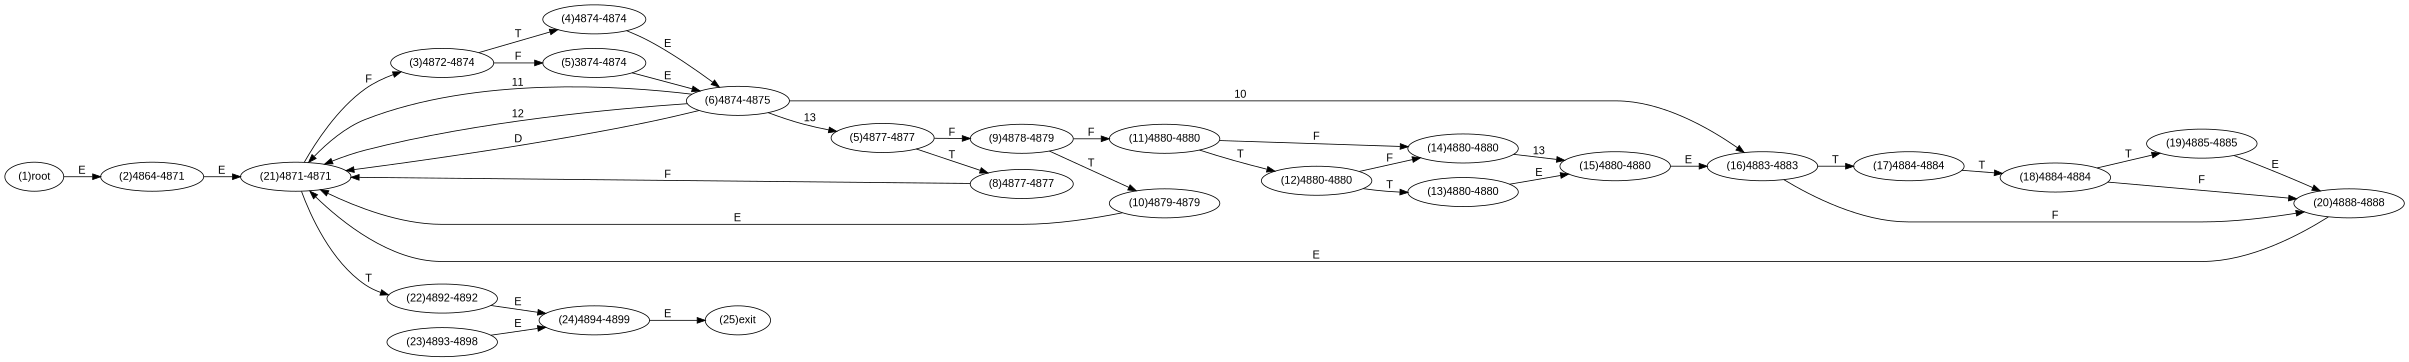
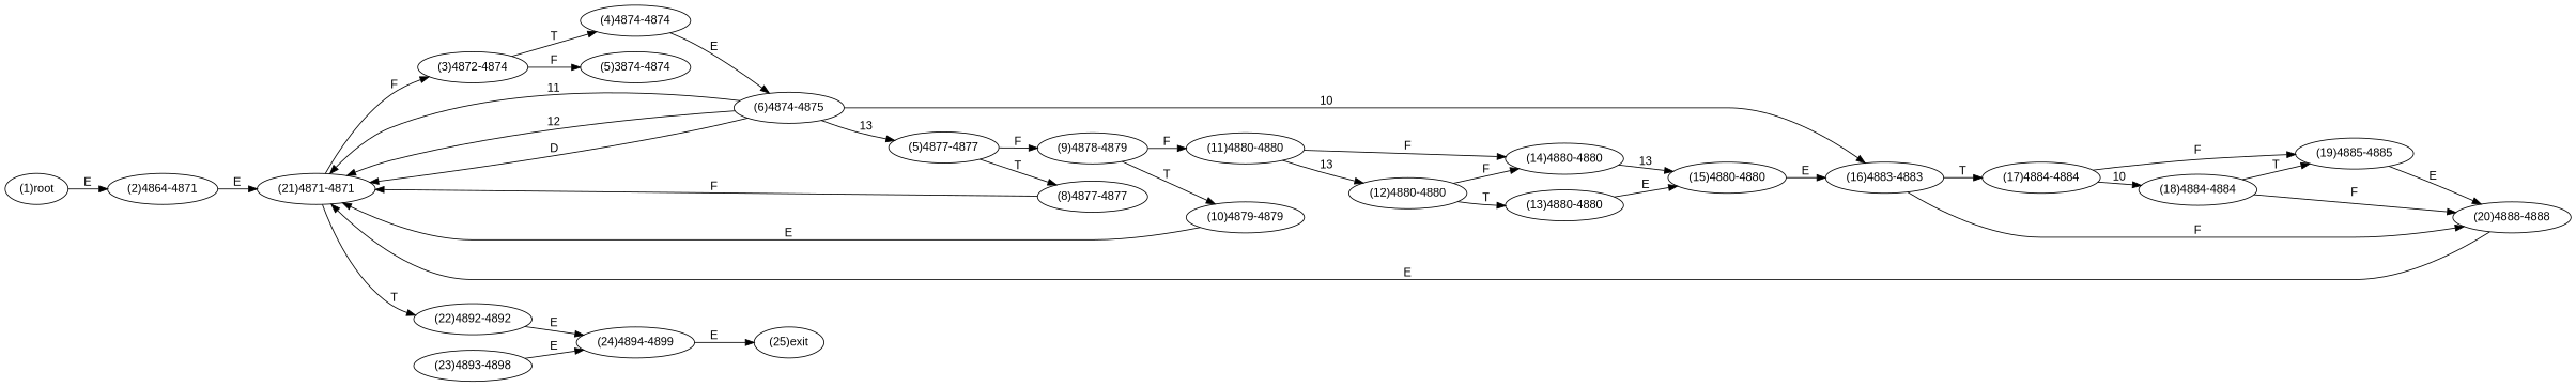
  digraph {
    fontname="Liberation Sans"
    rankdir=LR
    node [fontname="Liberation Sans"]
    edge [fontname="Liberation Sans"]
    n1 [label="(1)root"]
    n2 [label="(2)4864-4871"]
    n3 [label="(21)4871-4871"]
    n4 [label="(3)4872-4874"]
    n5 [label="(22)4892-4892"]
    n6 [label="(4)4874-4874"]
    n7 [label="(5)3874-4874"]
    n8 [label="(6)4874-4875"]
    n9 [label="(5)4877-4877"]
    n10 [label="(16)4883-4883"]
    n11 [label="(8)4877-4877"]
    n12 [label="(9)4878-4879"]
    n13 [label="(17)4884-4884"]
    n14 [label="(20)4888-4888"]
    n15 [label="(10)4879-4879"]
    n16 [label="(11)4880-4880"]
    n17 [label="(12)4880-4880"]
    n18 [label="(14)4880-4880"]
    n19 [label="(13)4880-4880"]
    n20 [label="(15)4880-4880"]
    n21 [label="(19)4885-4885"]
    n22 [label="(18)4884-4884"]
    n23 [label="(24)4894-4899"]
    n24 [label="(23)4893-4898"]
    n25 [label="(25)exit"]
    n1 -> n2 [label=E]
    n2 -> n3 [label=E]
    n3 -> n4 [label=F]
    n3 -> n5 [label=T]
    n4 -> n6 [label=T]
    n4 -> n7 [label=F]
    n5 -> n23 [label=E]
    n6 -> n8 [label=E]
-   n7 -> n8 [label=E]
    n8 -> n3 [label=11]
    n8 -> n3 [label=12]
    n8 -> n3 [label=D]
    n8 -> n9 [label=13]
    n8 -> n10 [label=10]
    n9 -> n11 [label=T]
    n9 -> n12 [label=F]
    n10 -> n13 [label=T]
    n10 -> n14 [label=F]
    n11 -> n3 [label=F]
    n12 -> n15 [label=T]
    n12 -> n16 [label=F]
-   n13 -> n22 [label=T]
+   n13 -> n21 [label=F]
+   n13 -> n22 [label=10]
    n14 -> n3 [label=E]
    n15 -> n3 [label=E]
-   n16 -> n17 [label=T]
+   n16 -> n17 [label=13]
    n16 -> n18 [label=F]
    n17 -> n18 [label=F]
    n17 -> n19 [label=T]
    n18 -> n20 [label=13]
    n19 -> n20 [label=E]
    n20 -> n10 [label=E]
    n21 -> n14 [label=E]
    n22 -> n14 [label=F]
    n22 -> n21 [label=T]
    n23 -> n25 [label=E]
    n24 -> n23 [label=E]
  }
